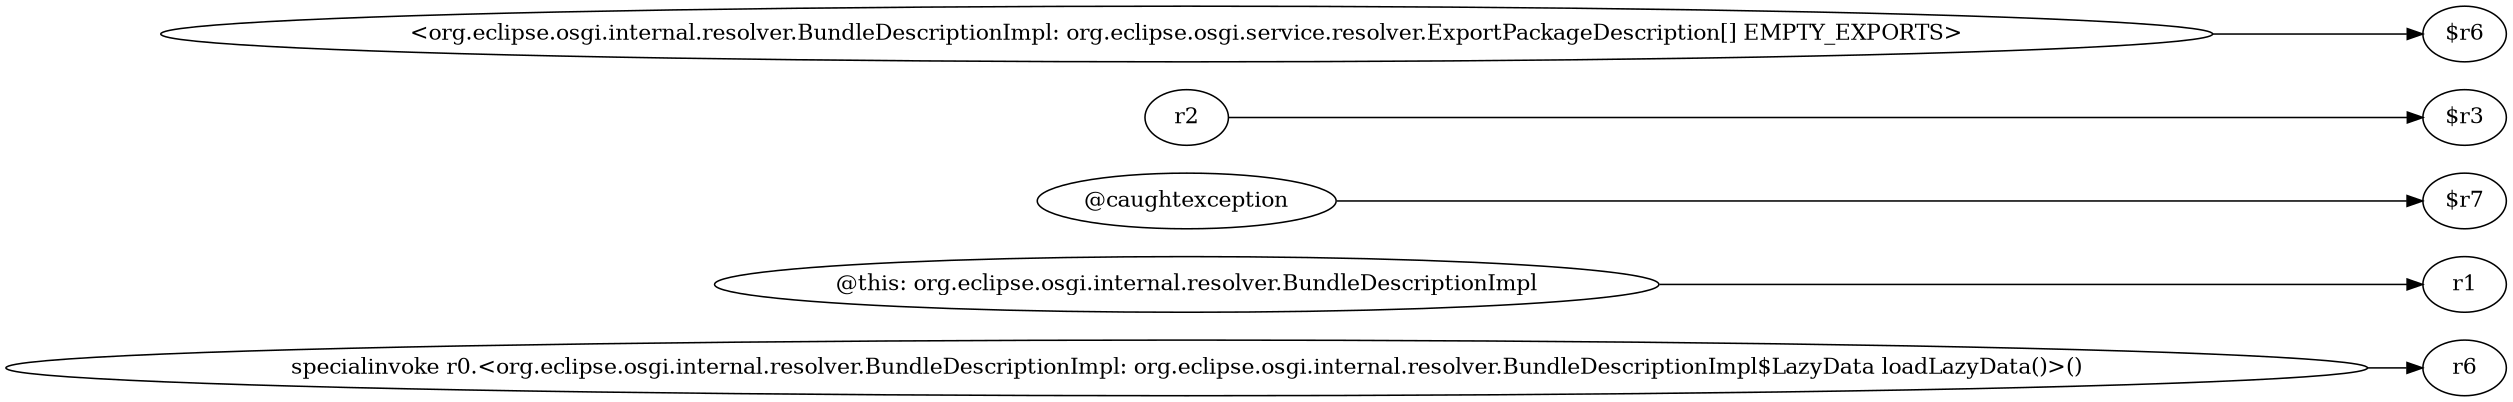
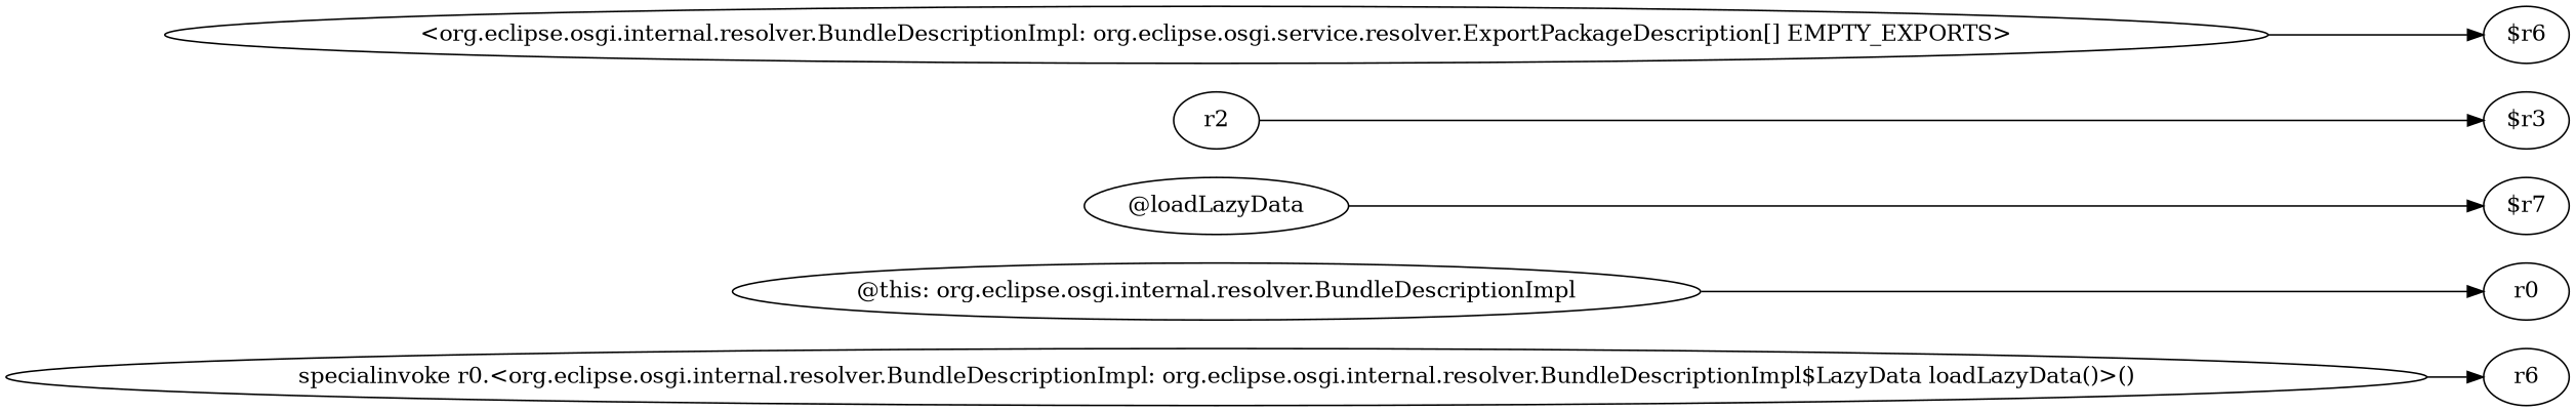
  digraph {
    rankdir=LR
    n1 [label="specialinvoke r0.<org.eclipse.osgi.internal.resolver.BundleDescriptionImpl: org.eclipse.osgi.internal.resolver.BundleDescriptionImpl$LazyData loadLazyData()>()"]
    n2 [label=r6]
    n3 [label="@this: org.eclipse.osgi.internal.resolver.BundleDescriptionImpl"]
-   n4 [label=r1]
-   n5 [label="@caughtexception"]
+   n4 [label=r0]
+   n5 [label="@loadLazyData"]
    n6 [label="$r7"]
    n7 [label="$r3"]
    n8 [label=r2]
    n9 [label="<org.eclipse.osgi.internal.resolver.BundleDescriptionImpl: org.eclipse.osgi.service.resolver.ExportPackageDescription[] EMPTY_EXPORTS>"]
    n10 [label="$r6"]
    n1 -> n2
    n3 -> n4
    n5 -> n6
    n8 -> n7
    n9 -> n10
  }
